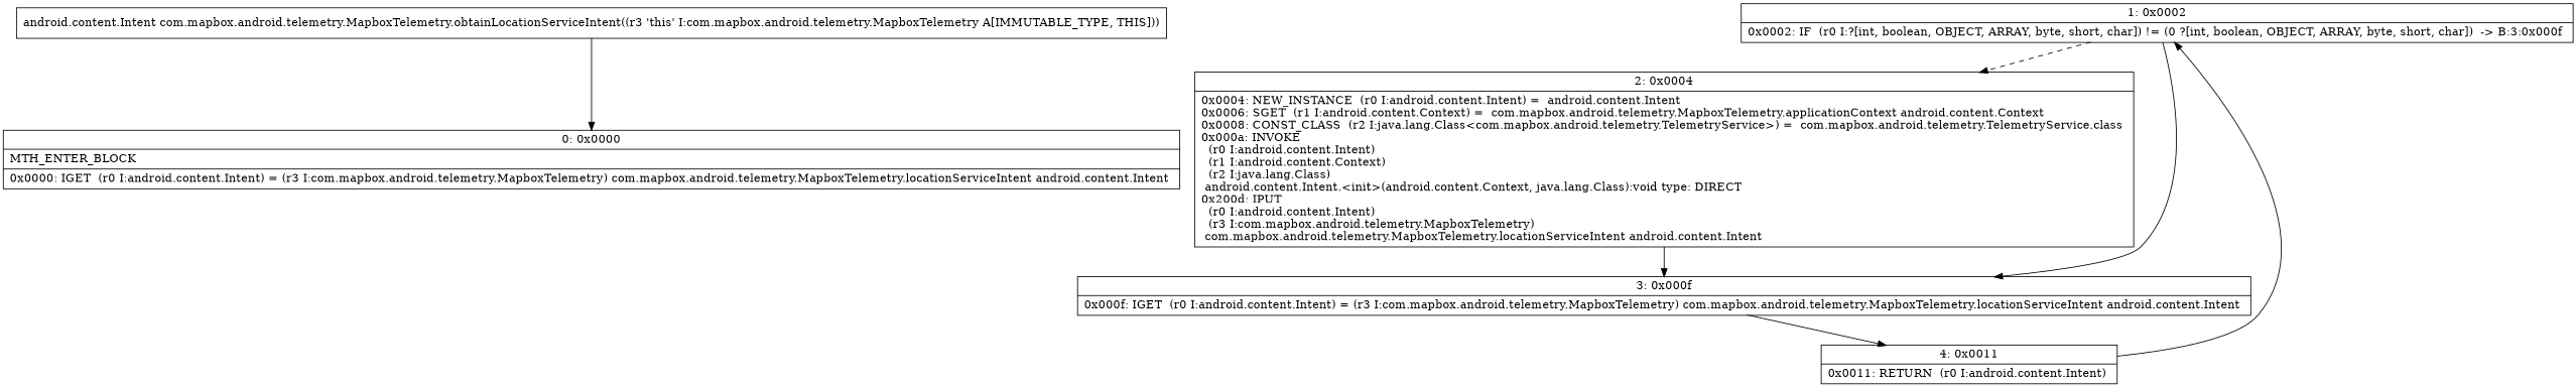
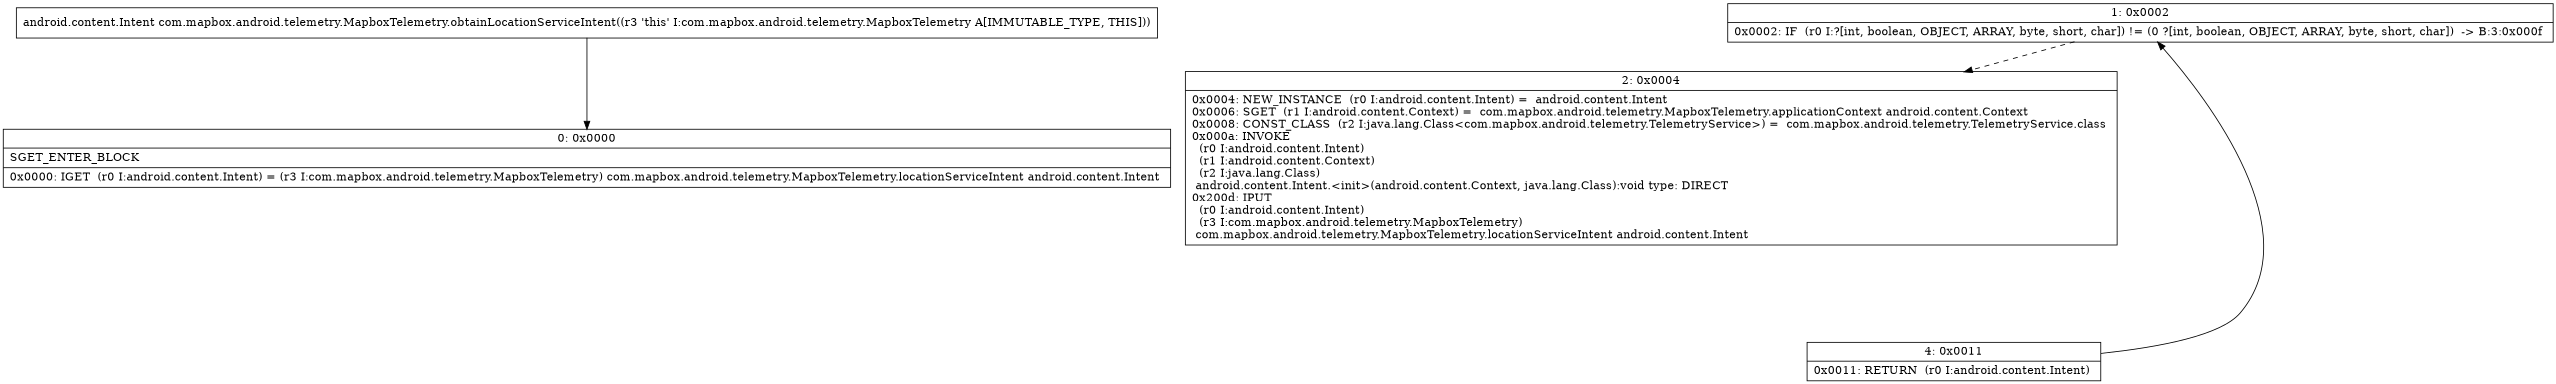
  digraph {
    node [shape=record]
-   n1 [label="{0\:\ 0x0000|MTH_ENTER_BLOCK\l|0x0000: IGET  (r0 I:android.content.Intent) = (r3 I:com.mapbox.android.telemetry.MapboxTelemetry) com.mapbox.android.telemetry.MapboxTelemetry.locationServiceIntent android.content.Intent \l}"]
+   n1 [label="{0\:\ 0x0000|SGET_ENTER_BLOCK\l|0x0000: IGET  (r0 I:android.content.Intent) = (r3 I:com.mapbox.android.telemetry.MapboxTelemetry) com.mapbox.android.telemetry.MapboxTelemetry.locationServiceIntent android.content.Intent \l}"]
    n2 [label="{1\:\ 0x0002|0x0002: IF  (r0 I:?[int, boolean, OBJECT, ARRAY, byte, short, char]) != (0 ?[int, boolean, OBJECT, ARRAY, byte, short, char])  \-\> B:3:0x000f \l}"]
    n3 [label="{2\:\ 0x0004|0x0004: NEW_INSTANCE  (r0 I:android.content.Intent) =  android.content.Intent \l0x0006: SGET  (r1 I:android.content.Context) =  com.mapbox.android.telemetry.MapboxTelemetry.applicationContext android.content.Context \l0x0008: CONST_CLASS  (r2 I:java.lang.Class\<com.mapbox.android.telemetry.TelemetryService\>) =  com.mapbox.android.telemetry.TelemetryService.class \l0x000a: INVOKE  \l  (r0 I:android.content.Intent)\l  (r1 I:android.content.Context)\l  (r2 I:java.lang.Class)\l android.content.Intent.\<init\>(android.content.Context, java.lang.Class):void type: DIRECT \l0x200d: IPUT  \l  (r0 I:android.content.Intent)\l  (r3 I:com.mapbox.android.telemetry.MapboxTelemetry)\l com.mapbox.android.telemetry.MapboxTelemetry.locationServiceIntent android.content.Intent \l}"]
-   n4 [label="{3\:\ 0x000f|0x000f: IGET  (r0 I:android.content.Intent) = (r3 I:com.mapbox.android.telemetry.MapboxTelemetry) com.mapbox.android.telemetry.MapboxTelemetry.locationServiceIntent android.content.Intent \l}"]
    n5 [label="{4\:\ 0x0011|0x0011: RETURN  (r0 I:android.content.Intent) \l}"]
    n6 [label="{android.content.Intent com.mapbox.android.telemetry.MapboxTelemetry.obtainLocationServiceIntent((r3 'this' I:com.mapbox.android.telemetry.MapboxTelemetry A[IMMUTABLE_TYPE, THIS])) }"]
    n2 -> n3 [style=dashed]
-   n2 -> n4
-   n3 -> n4
-   n4 -> n5
    n5 -> n2
    n6 -> n1
  }
